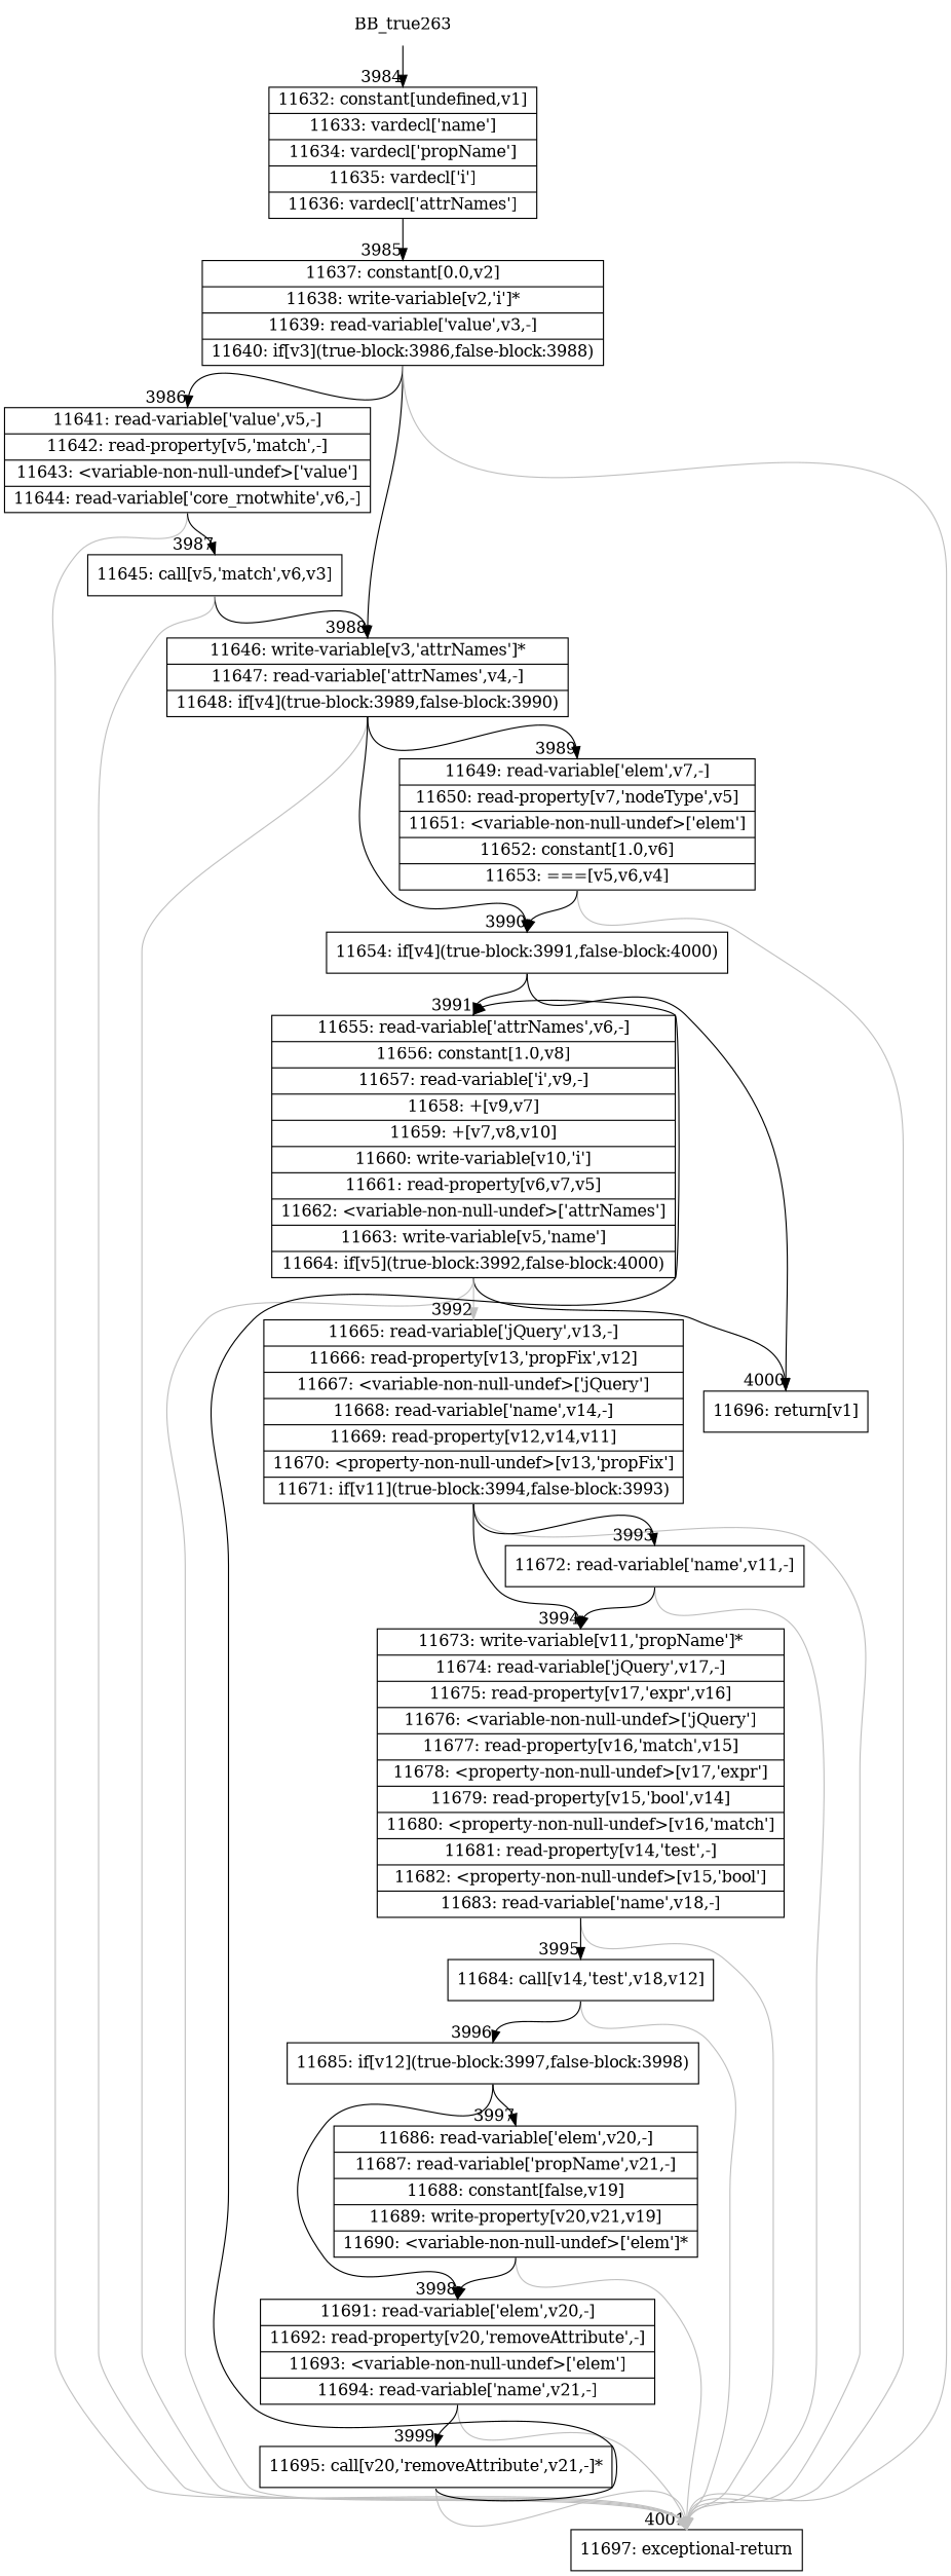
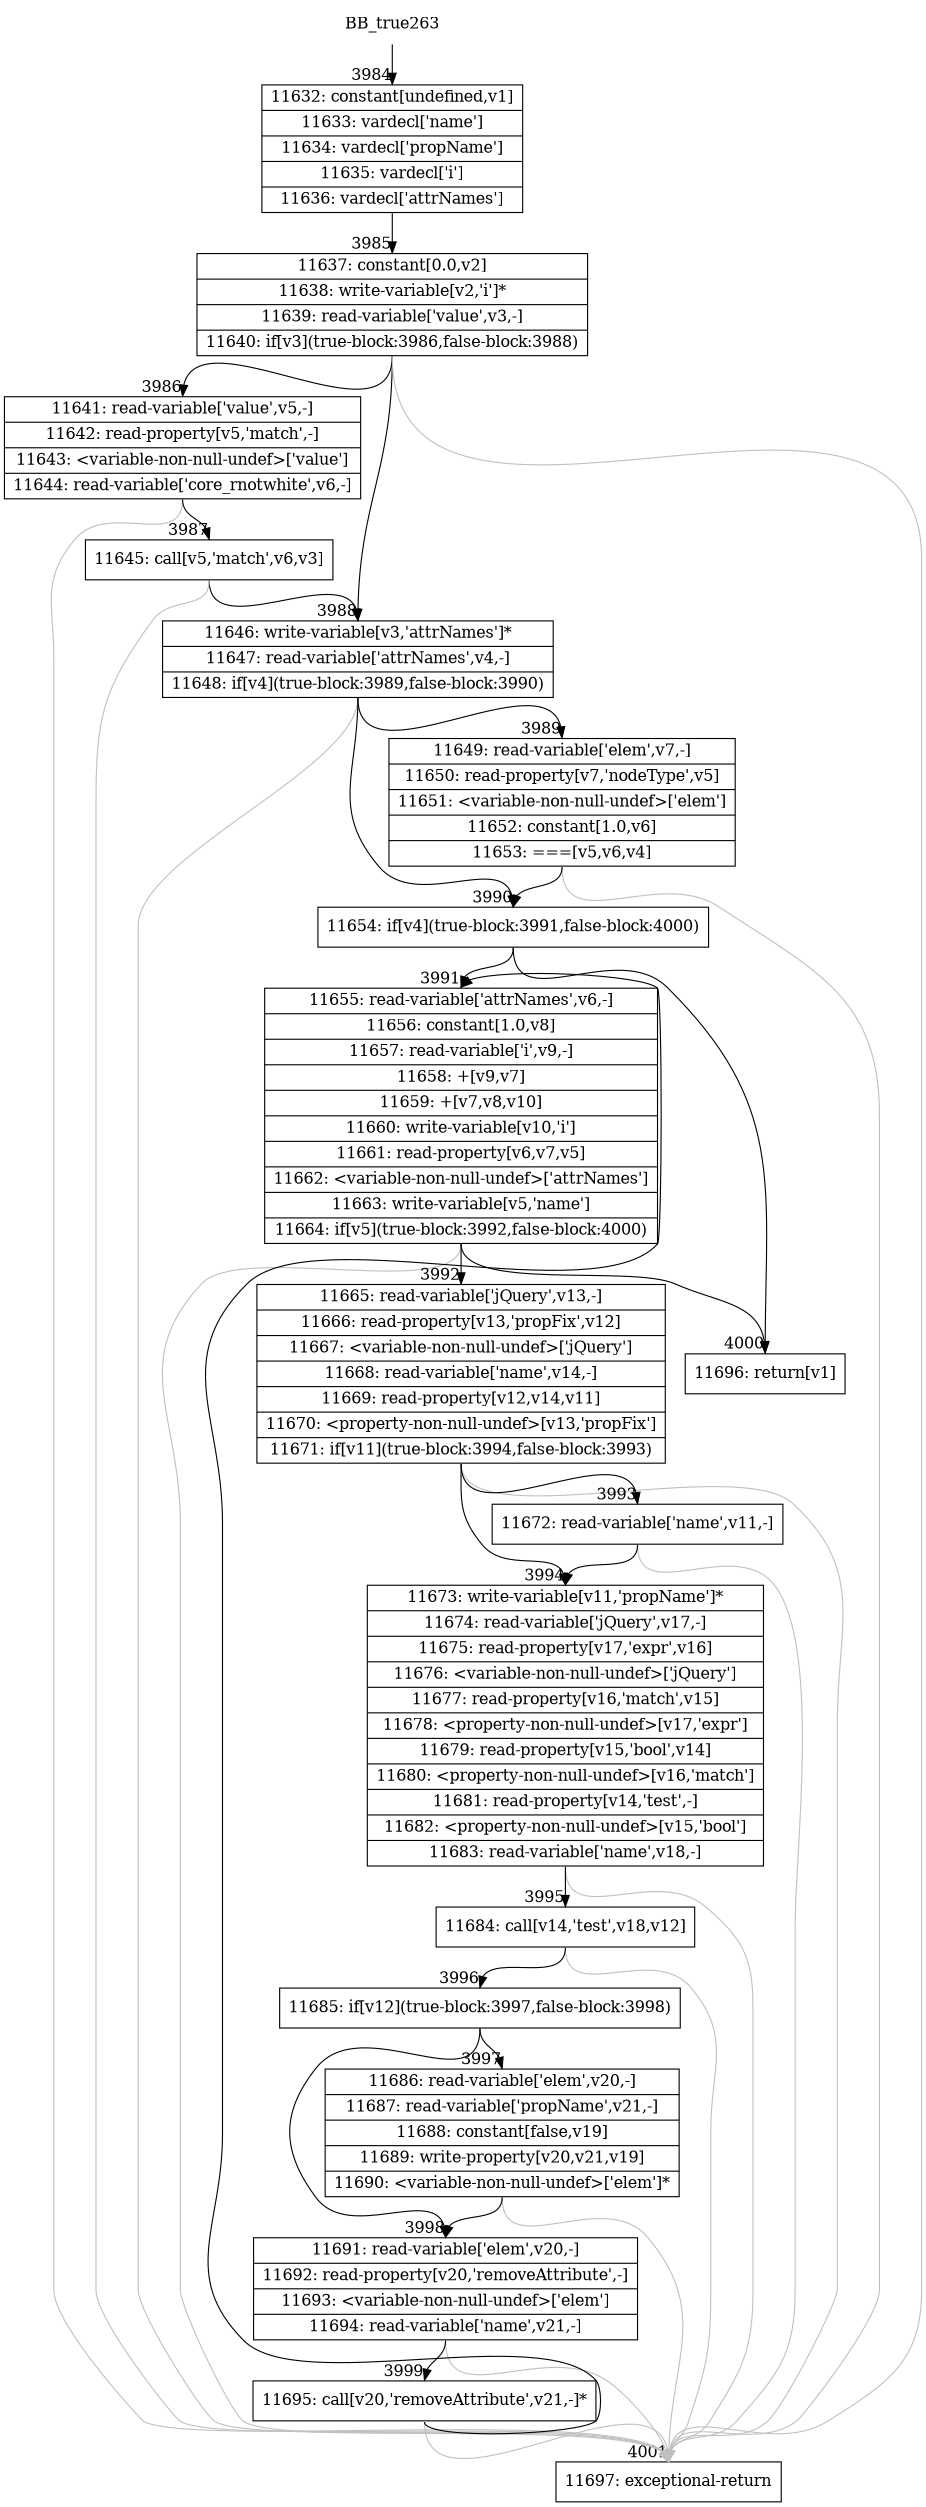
  digraph {
    rankdir=TD
    node [shape=record]
    edge [headport=n tailport=s]
    n1 [label=BB_true263 shape=none]
    n2 [label="{11632: constant[undefined,v1]|11633: vardecl['name']|11634: vardecl['propName']|11635: vardecl['i']|11636: vardecl['attrNames']}"]
    n3 [label="{11637: constant[0.0,v2]|11638: write-variable[v2,'i']*|11639: read-variable['value',v3,-]|11640: if[v3](true-block:3986,false-block:3988)}"]
    n4 [label="{11646: write-variable[v3,'attrNames']*|11647: read-variable['attrNames',v4,-]|11648: if[v4](true-block:3989,false-block:3990)}"]
    n5 [label="{11641: read-variable['value',v5,-]|11642: read-property[v5,'match',-]|11643: \<variable-non-null-undef\>['value']|11644: read-variable['core_rnotwhite',v6,-]}"]
    n6 [label="{11697: exceptional-return}"]
    n7 [label="{11654: if[v4](true-block:3991,false-block:4000)}"]
    n8 [label="{11649: read-variable['elem',v7,-]|11650: read-property[v7,'nodeType',v5]|11651: \<variable-non-null-undef\>['elem']|11652: constant[1.0,v6]|11653: ===[v5,v6,v4]}"]
    n9 [label="{11645: call[v5,'match',v6,v3]}"]
    n10 [label="{11655: read-variable['attrNames',v6,-]|11656: constant[1.0,v8]|11657: read-variable['i',v9,-]|11658: +[v9,v7]|11659: +[v7,v8,v10]|11660: write-variable[v10,'i']|11661: read-property[v6,v7,v5]|11662: \<variable-non-null-undef\>['attrNames']|11663: write-variable[v5,'name']|11664: if[v5](true-block:3992,false-block:4000)}"]
    n11 [label="{11696: return[v1]}"]
    n12 [label="{11665: read-variable['jQuery',v13,-]|11666: read-property[v13,'propFix',v12]|11667: \<variable-non-null-undef\>['jQuery']|11668: read-variable['name',v14,-]|11669: read-property[v12,v14,v11]|11670: \<property-non-null-undef\>[v13,'propFix']|11671: if[v11](true-block:3994,false-block:3993)}"]
    n13 [label="{11673: write-variable[v11,'propName']*|11674: read-variable['jQuery',v17,-]|11675: read-property[v17,'expr',v16]|11676: \<variable-non-null-undef\>['jQuery']|11677: read-property[v16,'match',v15]|11678: \<property-non-null-undef\>[v17,'expr']|11679: read-property[v15,'bool',v14]|11680: \<property-non-null-undef\>[v16,'match']|11681: read-property[v14,'test',-]|11682: \<property-non-null-undef\>[v15,'bool']|11683: read-variable['name',v18,-]}"]
    n14 [label="{11672: read-variable['name',v11,-]}"]
    n15 [label="{11684: call[v14,'test',v18,v12]}"]
    n16 [label="{11685: if[v12](true-block:3997,false-block:3998)}"]
    n17 [label="{11686: read-variable['elem',v20,-]|11687: read-variable['propName',v21,-]|11688: constant[false,v19]|11689: write-property[v20,v21,v19]|11690: \<variable-non-null-undef\>['elem']*}"]
    n18 [label="{11691: read-variable['elem',v20,-]|11692: read-property[v20,'removeAttribute',-]|11693: \<variable-non-null-undef\>['elem']|11694: read-variable['name',v21,-]}"]
    n19 [label="{11695: call[v20,'removeAttribute',v21,-]*}"]
    n1 -> n2 [headlabel="    3984"]
    n2 -> n3 [headlabel="      3985"]
    n3 -> n4 [headlabel="      3988"]
    n3 -> n5 [headlabel="      3986"]
    n3 -> n6 [color=gray headlabel="      4001"]
    n4 -> n6 [color=gray]
    n4 -> n7 [headlabel="      3990"]
    n4 -> n8 [headlabel="      3989"]
    n5 -> n6 [color=gray]
    n5 -> n9 [headlabel="      3987"]
    n7 -> n10 [headlabel="      3991"]
    n7 -> n11 [headlabel="      4000"]
    n8 -> n6 [color=gray]
    n8 -> n7
    n9 -> n4
    n9 -> n6 [color=gray]
    n10 -> n6 [color=gray]
    n10 -> n11
-   n10 -> n12 [headlabel="      3992" color=gray]
+   n10 -> n12 [headlabel="      3992"]
    n12 -> n6 [color=gray]
    n12 -> n13 [headlabel="      3994"]
    n12 -> n14 [headlabel="      3993"]
    n13 -> n6 [color=gray]
    n13 -> n15 [headlabel="      3995"]
    n14 -> n6 [color=gray]
    n14 -> n13
    n15 -> n6 [color=gray]
    n15 -> n16 [headlabel="      3996"]
    n16 -> n17 [headlabel="      3997"]
    n16 -> n18 [headlabel="      3998"]
    n17 -> n6 [color=gray]
    n17 -> n18
    n18 -> n6 [color=gray]
    n18 -> n19 [headlabel="      3999"]
    n19 -> n6 [color=gray]
    n19 -> n10
  }
